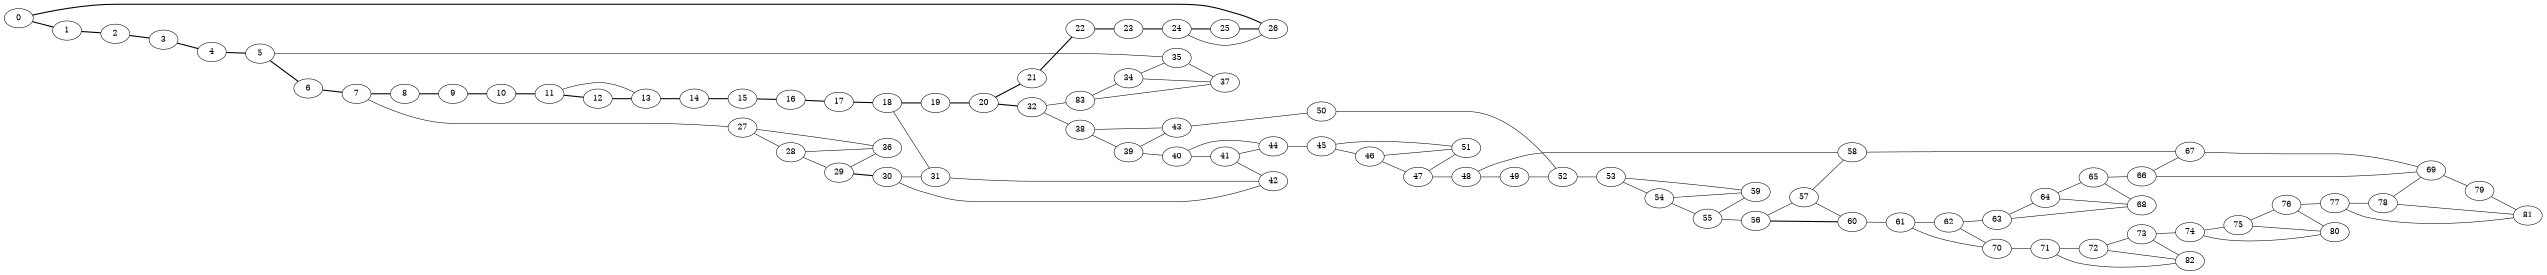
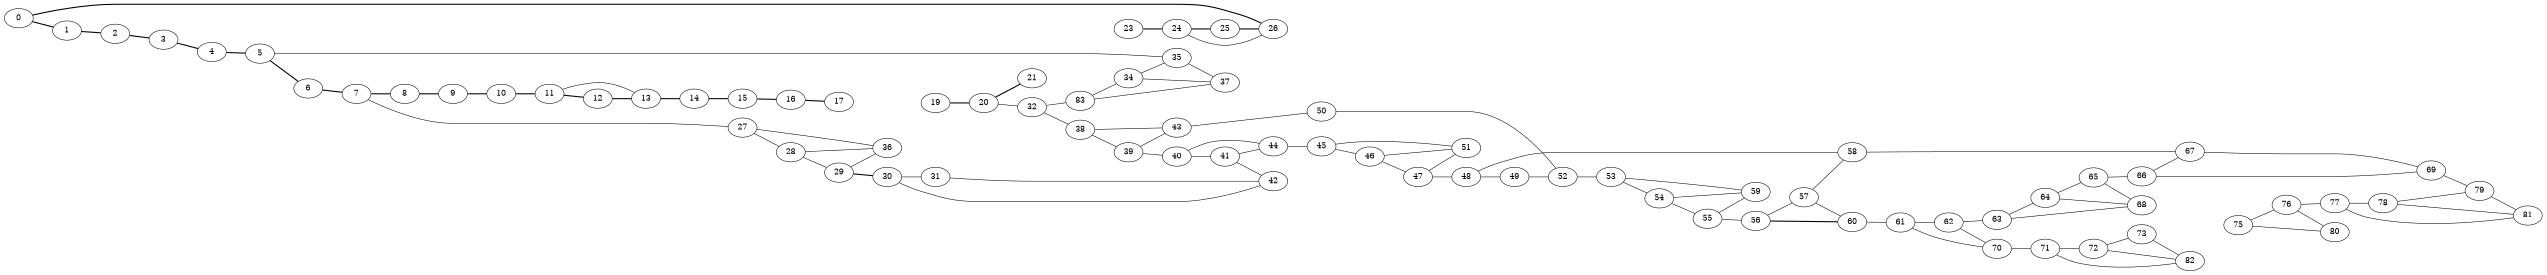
  graph {
    rankdir=LR
    0
    1
    26
    2
    3
    4
    5
    6
    35
    7
    37
    8
    27
    9
    28
    36
    10
    29
    11
    12
    13
    14
    15
    16
    17
-   18
    19
    31
    20
    42
    21
    32
-   22
    n34 [label=83]
    38
    23
    34
    39
    43
    24
    25
    30
    40
    50
    41
    44
    52
    45
    46
    51
    53
    47
    48
    49
    58
    67
    69
    54
    59
    55
    56
    57
    60
    61
    62
    70
    79
    63
    71
    64
    68
    72
    82
    65
    66
    81
    73
-   74
    75
    80
    76
    77
    78
    0 -- 1 [style=bold]
    0 -- 26 [style=bold]
    1 -- 2 [style=bold]
    2 -- 3 [style=bold]
    3 -- 4 [style=bold]
    4 -- 5 [style=bold]
    5 -- 6 [style=bold]
    5 -- 35
    6 -- 7 [style=bold]
    35 -- 37
    7 -- 8 [style=bold]
    7 -- 27
    8 -- 9 [style=bold]
    27 -- 28
    27 -- 36
    9 -- 10 [style=bold]
    28 -- 36
    28 -- 29
    10 -- 11 [style=bold]
    29 -- 36
    29 -- 30 [style=bold]
    11 -- 12 [style=bold]
    11 -- 13
    12 -- 13 [style=bold]
    13 -- 14 [style=bold]
    14 -- 15 [style=bold]
    15 -- 16 [style=bold]
    16 -- 17 [style=bold]
-   17 -- 18 [style=bold]
-   18 -- 19 [style=bold]
-   18 -- 31
    19 -- 20 [style=bold]
    31 -- 42
    20 -- 21 [style=bold]
-   20 -- 32 [style=bold]
-   21 -- 22 [style=bold]
+   20 -- 32
    32 -- n34
    32 -- 38
-   22 -- 23 [style=bold]
    n34 -- 37
    n34 -- 34
    38 -- 39
    38 -- 43
    23 -- 24 [style=bold]
    34 -- 35
    34 -- 37
    39 -- 43
    39 -- 40
    43 -- 50
    24 -- 26
    24 -- 25 [style=bold]
    25 -- 26 [style=bold]
    30 -- 31
    30 -- 42
    40 -- 41
    40 -- 44
    50 -- 52
    41 -- 42
    41 -- 44
    44 -- 45
    52 -- 53
    45 -- 46
    45 -- 51
    46 -- 51
    46 -- 47
    53 -- 54
    53 -- 59
    47 -- 51
    47 -- 48
    48 -- 49
    48 -- 58
    49 -- 52
    58 -- 67
    67 -- 69
    69 -- 79
    54 -- 59
    54 -- 55
    55 -- 59
    55 -- 56
    56 -- 57
    56 -- 60 [style=bold]
    57 -- 58
    57 -- 60
    60 -- 61
    61 -- 62
    61 -- 70
    62 -- 70
    62 -- 63
    70 -- 71
    79 -- 81
    63 -- 64
    63 -- 68
    71 -- 72
    71 -- 82
    64 -- 68
    64 -- 65
    72 -- 82
    72 -- 73
    65 -- 68
    65 -- 66
    66 -- 67
    66 -- 69
    73 -- 82
-   73 -- 74
-   74 -- 75
-   74 -- 80
    75 -- 80
    75 -- 76
    76 -- 80
    76 -- 77
    77 -- 81
    77 -- 78
-   78 -- 69
+   78 -- 79
    78 -- 81
  }
